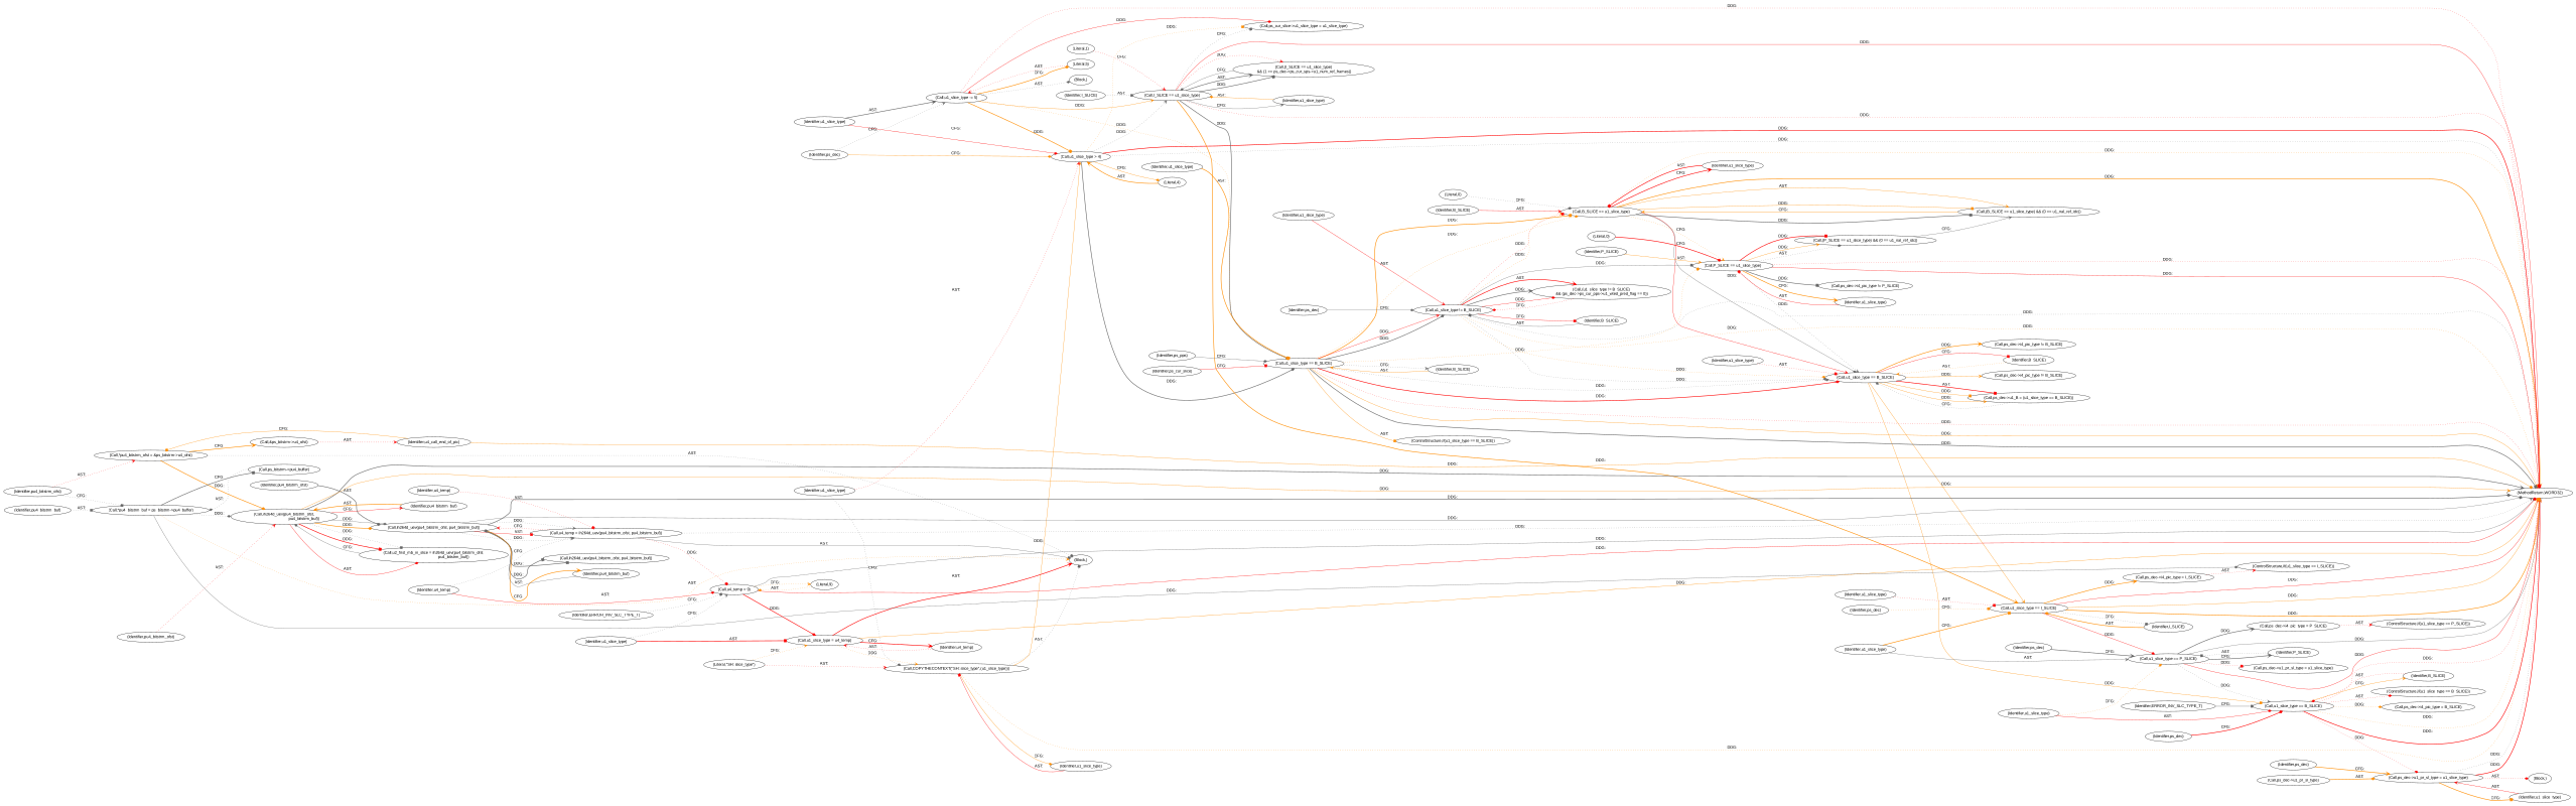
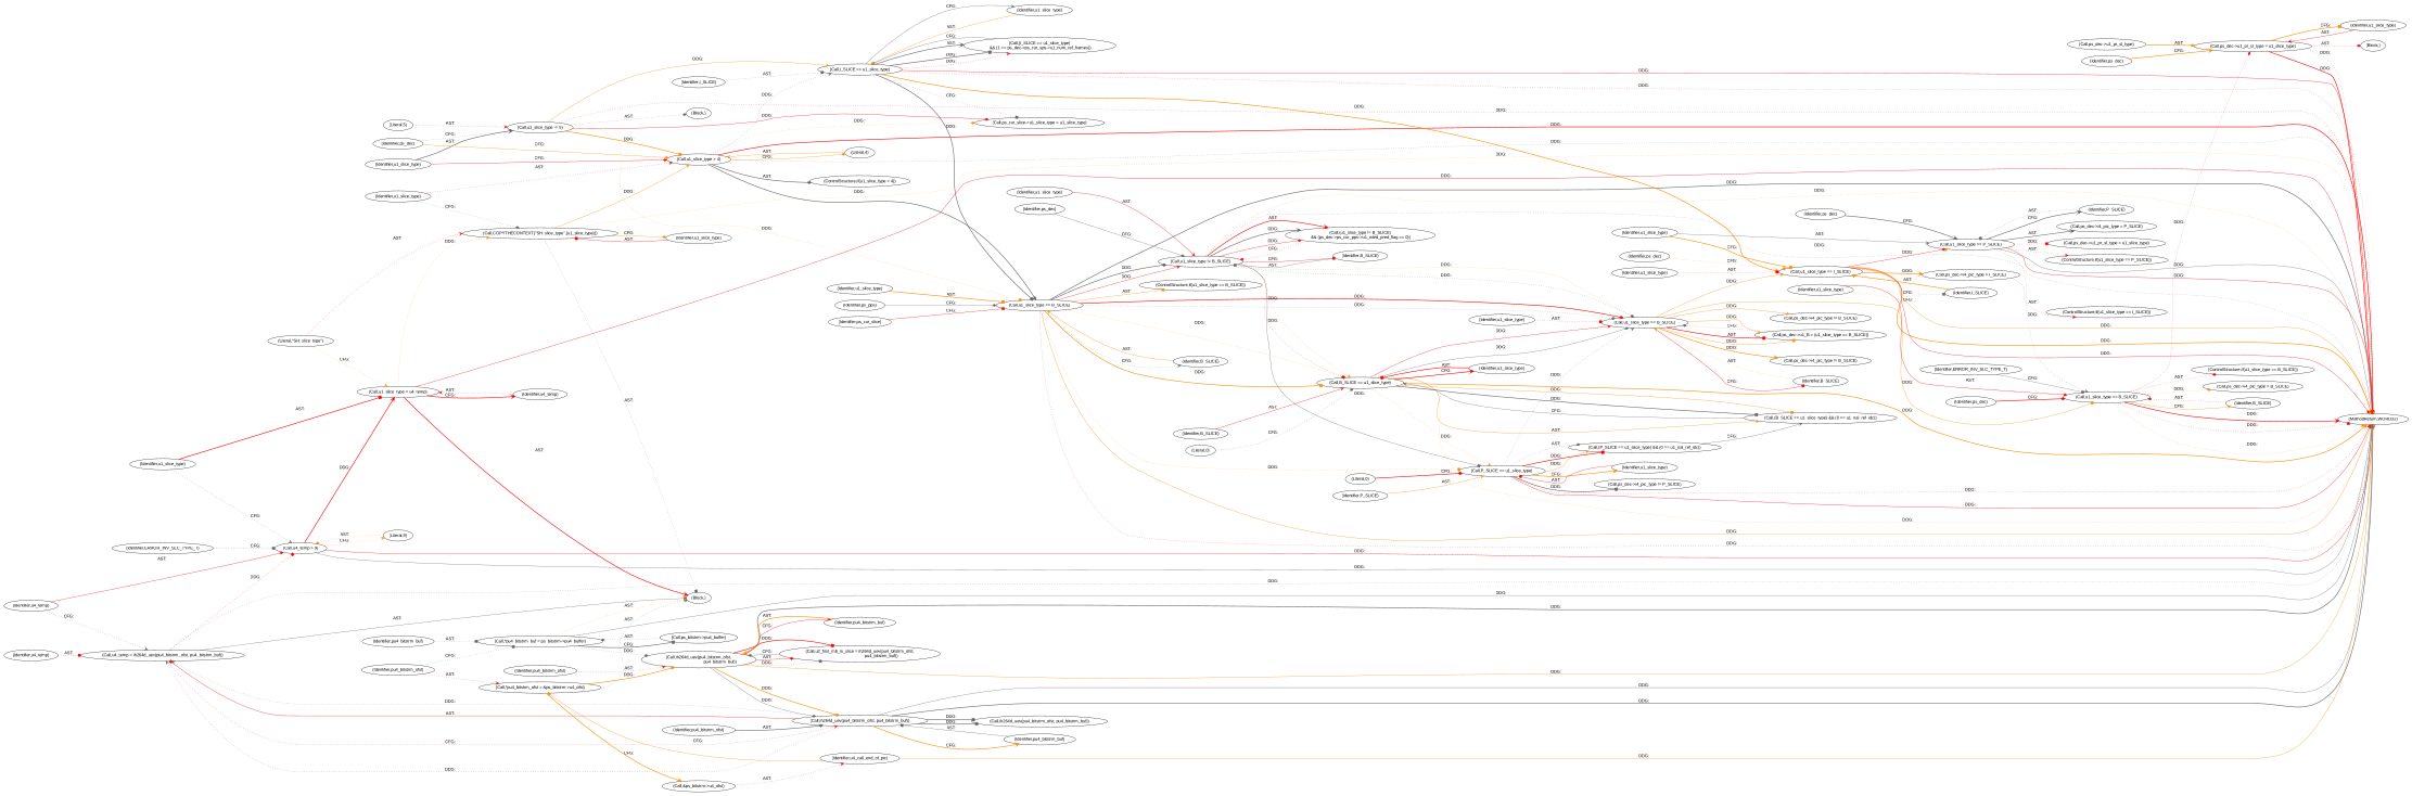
  digraph {
    fontname="Liberation Sans"
    rankdir=LR
    node [fontname="Liberation Sans"]
    edge [arrowhead=vee color=gray40 fontname="Liberation Sans" style=dotted]
    n1 [label="(Call,ps_dec->u1_pr_sl_type = u1_slice_type)"]
    n2 [label="(MethodReturn,WORD32)"]
    n3 [label="(Block,)"]
    n4 [label="(Identifier,u1_slice_type)"]
    n5 [label="(Call,u1_slice_type == B_SLICE)"]
    n6 [label="(Identifier,B_SLICE)"]
    n7 [label="(ControlStructure,if(u1_slice_type == B_SLICE))"]
    n8 [label="(Call,ps_dec->i4_pic_type = B_SLICE)"]
    n9 [label="(Call,u1_slice_type == P_SLICE)"]
    n10 [label="(Call,ps_dec->u1_pr_sl_type = u1_slice_type)"]
    n11 [label="(ControlStructure,if(u1_slice_type == P_SLICE))"]
    n12 [label="(Identifier,P_SLICE)"]
    n13 [label="(Call,ps_dec->i4_pic_type = P_SLICE)"]
    n14 [label="(Call,u1_slice_type == I_SLICE)"]
    n15 [label="(Call,ps_dec->i4_pic_type = I_SLICE)"]
    n16 [label="(Identifier,I_SLICE)"]
    n17 [label="(ControlStructure,if(u1_slice_type == I_SLICE))"]
    n18 [label="(Call,u1_slice_type == B_SLICE)"]
    n19 [label="(Identifier,B_SLICE)"]
    n20 [label="(Call,ps_dec->i4_pic_type != B_SLICE)"]
    n21 [label="(Call,ps_dec->u1_B = (u1_slice_type == B_SLICE))"]
    n22 [label="(Call,ps_dec->i4_pic_type != B_SLICE)"]
    n23 [label="(Call,u1_slice_type == B_SLICE)"]
    n24 [label="(Call,B_SLICE == u1_slice_type)"]
    n25 [label="(Call,u1_slice_type != B_SLICE)"]
    n26 [label="(Call,P_SLICE == u1_slice_type)"]
    n27 [label="(ControlStructure,if(u1_slice_type == B_SLICE))"]
    n28 [label="(Identifier,B_SLICE)"]
    n29 [label="(Call,(B_SLICE == u1_slice_type) && (0 == u1_nal_ref_idc))"]
    n30 [label="(Identifier,u1_slice_type)"]
    n31 [label="(Call,(u1_slice_type != B_SLICE)\n && (ps_dec->ps_cur_pps->u1_wted_pred_flag == 0))"]
    n32 [label="(Identifier,B_SLICE)"]
    n33 [label="(Call,ps_dec->i4_pic_type != P_SLICE)"]
    n34 [label="(Call,(P_SLICE == u1_slice_type) && (0 == u1_nal_ref_idc))"]
    n35 [label="(Identifier,u1_slice_type)"]
    n36 [label="(Call,u1_slice_type > 4)"]
    n37 [label="(Call,I_SLICE == u1_slice_type)"]
+   n38 [label="(ControlStructure,if(u1_slice_type > 4))"]
    n39 [label="(Call,ps_cur_slice->u1_slice_type = u1_slice_type)"]
    n40 [label="(Literal,4)"]
    n41 [label="(Call,(I_SLICE == u1_slice_type)\n && (1 >= ps_dec->ps_cur_sps->u1_num_ref_frames))"]
    n42 [label="(Identifier,u1_slice_type)"]
    n43 [label="(Call,u1_slice_type -= 5)"]
    n44 [label="(Literal,5)"]
    n45 [label="(Block,)"]
    n46 [label="(Call,COPYTHECONTEXT(\"SH: slice_type\",(u1_slice_type)))"]
    n47 [label="(Identifier,u1_slice_type)"]
    n48 [label="(Block,)"]
    n49 [label="(Call,u1_slice_type = u4_temp)"]
    n50 [label="(Identifier,u4_temp)"]
    n51 [label="(Call,u4_temp > 9)"]
    n52 [label="(Literal,9)"]
    n53 [label="(Call,u4_temp = ih264d_uev(pu4_bitstrm_ofst, pu4_bitstrm_buf))"]
    n54 [label="(Call,ih264d_uev(pu4_bitstrm_ofst, pu4_bitstrm_buf))"]
    n55 [label="(Call,ih264d_uev(pu4_bitstrm_ofst, pu4_bitstrm_buf))"]
    n56 [label="(Identifier,pu4_bitstrm_buf)"]
    n57 [label="(Call,ih264d_uev(pu4_bitstrm_ofst,\n                                     pu4_bitstrm_buf))"]
    n58 [label="(Call,u2_first_mb_in_slice = ih264d_uev(pu4_bitstrm_ofst,\n                                     pu4_bitstrm_buf))"]
    n59 [label="(Identifier,pu4_bitstrm_buf)"]
    n60 [label="(Call,*pu4_bitstrm_ofst = &ps_bitstrm->u4_ofst)"]
    n61 [label="(Call,&ps_bitstrm->u4_ofst)"]
    n62 [label="(Identifier,u4_call_end_of_pic)"]
    n63 [label="(Call,*pu4_bitstrm_buf = ps_bitstrm->pu4_buffer)"]
    n64 [label="(Call,ps_bitstrm->pu4_buffer)"]
    n65 [label="(Identifier,ps_dec)"]
    n66 [label="(Literal,0)"]
    n67 [label="(Literal,0)"]
    n68 [label="(Identifier,P_SLICE)"]
    n69 [label="(Identifier,u1_slice_type)"]
    n70 [label="(Call,ps_dec->u1_pr_sl_type)"]
    n71 [label="(Identifier,ps_dec)"]
    n72 [label="(Identifier,pu4_bitstrm_ofst)"]
    n73 [label="(Identifier,pu4_bitstrm_ofst)"]
    n74 [label="(Identifier,ps_dec)"]
    n75 [label="(Identifier,u1_slice_type)"]
    n76 [label="(Identifier,u1_slice_type)"]
    n77 [label="(Identifier,ERROR_INV_SLC_TYPE_T)"]
    n78 [label="(Identifier,u1_slice_type)"]
-   n79 [label="(Literal,1)"]
    n80 [label="(Identifier,ps_cur_slice)"]
    n81 [label="(Identifier,pu4_bitstrm_ofst)"]
    n82 [label="(Identifier,u1_slice_type)"]
    n83 [label="(Identifier,pu4_bitstrm_buf)"]
    n84 [label="(Identifier,u1_slice_type)"]
    n85 [label="(Identifier,u1_slice_type)"]
    n86 [label="(Identifier,I_SLICE)"]
    n87 [label="(Identifier,u1_slice_type)"]
    n88 [label="(Literal,\"SH: slice_type\")"]
    n89 [label="(Identifier,u4_temp)"]
    n90 [label="(Identifier,u4_temp)"]
    n91 [label="(Identifier,u1_slice_type)"]
    n92 [label="(Identifier,ERROR_INV_SLC_TYPE_T)"]
    n93 [label="(Identifier,ps_dec)"]
    n94 [label="(Identifier,ps_dec)"]
    n95 [label="(Identifier,ps_dec)"]
    n96 [label="(Identifier,ps_pps)"]
    n97 [label="(Identifier,B_SLICE)"]
    n1 -> n2 [arrowhead=box label="DDG: "]
    n1 -> n2 [arrowhead=diamond color=red label="DDG: " style=bold]
    n1 -> n3 [arrowhead=diamond color=red label="AST: "]
    n1 -> n4 [arrowhead=box color=darkorange label="CFG: " style=bold]
    n4 -> n1 [color=red label="AST: " style=solid]
    n5 -> n1 [arrowhead=diamond color=red label="DDG: "]
    n5 -> n2 [arrowhead=diamond color=darkorange label="DDG: "]
    n5 -> n2 [color=red label="DDG: " style=bold]
    n5 -> n2 [arrowhead=box color=red label="DDG: "]
    n5 -> n6 [color=darkorange label="CFG: " style=solid]
    n5 -> n7 [arrowhead=diamond color=red label="AST: "]
    n5 -> n8 [arrowhead=diamond color=darkorange label="DDG: "]
    n6 -> n5 [arrowhead=diamond color=red label="AST: "]
    n9 -> n2 [arrowhead=diamond label="DDG: " style=solid]
    n9 -> n2 [arrowhead=diamond color=red label="DDG: " style=solid]
    n9 -> n5 [label="DDG: "]
    n9 -> n10 [arrowhead=box color=red label="DDG: "]
-   n13 -> n11 [color=red label="AST: "]
+   n9 -> n11 [color=red label="AST: "]
    n9 -> n12 [label="CFG: " style=bold]
-   n9 -> n13 [label="DDG: " style=bold]
+   n9 -> n13 [label="AST: " style=bold]
    n12 -> n9 [arrowhead=box label="AST: "]
    n14 -> n2 [color=darkorange label="DDG: " style=bold]
    n14 -> n2 [arrowhead=diamond color=red label="DDG: " style=solid]
    n14 -> n2 [arrowhead=box color=darkorange label="DDG: " style=solid]
    n14 -> n9 [arrowhead=diamond color=red label="DDG: " style=solid]
    n14 -> n15 [color=darkorange label="DDG: " style=bold]
    n14 -> n16 [arrowhead=box label="CFG: "]
    n15 -> n17 [color=red label="AST: "]
    n16 -> n14 [arrowhead=diamond color=darkorange label="AST: " style=bold]
    n18 -> n5 [arrowhead=box color=darkorange label="DDG: " style=solid]
    n18 -> n14 [color=darkorange label="DDG: " style=solid]
    n18 -> n19 [arrowhead=box color=red label="CFG: " style=solid]
    n18 -> n20 [color=darkorange label="DDG: " style=solid]
    n18 -> n21 [arrowhead=box color=red label="AST: " style=bold]
    n18 -> n21 [arrowhead=box color=darkorange label="DDG: " style=solid]
    n18 -> n21 [color=darkorange label="DDG: " style=solid]
    n18 -> n22 [color=darkorange label="DDG: " style=bold]
    n19 -> n18 [color=darkorange label="AST: "]
    n21 -> n18 [arrowhead=diamond label="CFG: "]
    n23 -> n2 [arrowhead=box color=red label="DDG: "]
    n23 -> n2 [arrowhead=diamond color=darkorange label="DDG: " style=solid]
    n23 -> n2 [arrowhead=box label="DDG: " style=bold]
    n23 -> n18 [arrowhead=diamond label="DDG: "]
    n23 -> n18 [arrowhead=diamond color=red label="DDG: " style=bold]
    n23 -> n24 [arrowhead=box color=darkorange label="DDG: " style=bold]
    n23 -> n24 [arrowhead=diamond color=darkorange label="DDG: "]
    n23 -> n25 [color=red label="DDG: " style=solid]
    n23 -> n25 [arrowhead=diamond label="DDG: " style=bold]
    n23 -> n26 [arrowhead=box color=darkorange label="DDG: "]
    n23 -> n27 [arrowhead=box color=darkorange label="AST: " style=solid]
    n23 -> n28 [label="CFG: "]
    n24 -> n2 [arrowhead=diamond color=darkorange label="DDG: "]
    n24 -> n2 [color=darkorange label="DDG: " style=bold]
    n24 -> n18 [color=red label="DDG: " style=solid]
    n24 -> n18 [arrowhead=diamond label="DDG: " style=solid]
-   n24 -> n26 [color=darkorange label="CFG: "]
+   n24 -> n26 [color=darkorange label="DDG: "]
    n24 -> n29 [color=darkorange label="AST: " style=solid]
    n24 -> n29 [arrowhead=box color=darkorange label="DDG: " style=solid]
    n24 -> n29 [arrowhead=box label="DDG: " style=bold]
    n24 -> n30 [color=red label="CFG: " style=bold]
    n25 -> n2 [label="DDG: "]
    n25 -> n2 [arrowhead=diamond color=darkorange label="DDG: "]
    n25 -> n18 [arrowhead=diamond color=darkorange label="DDG: "]
    n25 -> n18 [arrowhead=diamond label="DDG: "]
    n25 -> n24 [color=darkorange label="DDG: "]
    n25 -> n24 [arrowhead=box color=red label="DDG: "]
    n25 -> n26 [arrowhead=box label="DDG: " style=solid]
    n25 -> n31 [color=red label="AST: " style=bold]
    n25 -> n31 [label="DDG: " style=bold]
    n25 -> n31 [arrowhead=diamond color=red label="DDG: " style=solid]
    n25 -> n32 [arrowhead=box color=red label="CFG: " style=solid]
    n26 -> n2 [color=red label="DDG: "]
    n26 -> n2 [color=red label="DDG: " style=solid]
    n26 -> n18 [label="DDG: "]
    n26 -> n33 [arrowhead=box label="DDG: " style=bold]
    n26 -> n34 [arrowhead=diamond label="AST: "]
    n26 -> n34 [arrowhead=box color=red label="DDG: " style=bold]
    n26 -> n34 [color=darkorange label="DDG: " style=solid]
    n26 -> n35 [color=darkorange label="CFG: " style=bold]
    n28 -> n23 [color=darkorange label="AST: " style=solid]
-   n29 -> n24 [color=darkorange label="CFG: " style=solid]
+   n29 -> n24 [label="CFG: " style=solid]
    n30 -> n24 [arrowhead=box color=red label="AST: " style=bold]
    n31 -> n25 [arrowhead=diamond color=red label="CFG: "]
    n32 -> n25 [arrowhead=box label="AST: " style=solid]
    n34 -> n29 [label="CFG: " style=solid]
    n35 -> n26 [arrowhead=box color=red label="AST: " style=solid]
    n36 -> n2 [arrowhead=box label="DDG: "]
    n36 -> n2 [arrowhead=diamond color=red label="DDG: " style=bold]
    n36 -> n23 [arrowhead=diamond label="DDG: " style=bold]
    n36 -> n37 [label="DDG: "]
-   n36 -> n39 [arrowhead=box color=darkorange label="DDG: "]
+   n36 -> n38 [arrowhead=diamond label="AST: " style=bold]
+   n36 -> n39 [arrowhead=diamond color=darkorange label="DDG: "]
    n36 -> n40 [arrowhead=diamond color=darkorange label="CFG: " style=solid]
    n37 -> n2 [arrowhead=box color=red label="DDG: " style=solid]
    n37 -> n2 [color=red label="DDG: "]
    n37 -> n14 [color=darkorange label="DDG: " style=bold]
    n37 -> n23 [arrowhead=box label="DDG: " style=bold]
    n37 -> n39 [arrowhead=box label="CFG: "]
    n37 -> n41 [label="AST: " style=bold]
    n37 -> n41 [arrowhead=box label="DDG: " style=bold]
    n37 -> n41 [color=red label="DDG: "]
    n37 -> n42 [label="CFG: " style=solid]
-   n40 -> n36 [color=darkorange label="AST: " style=bold]
+   n40 -> n36 [color=darkorange label="AST: " style=solid]
    n41 -> n37 [arrowhead=diamond label="CFG: " style=solid]
    n42 -> n37 [arrowhead=diamond color=darkorange label="AST: " style=solid]
    n43 -> n2 [arrowhead=diamond color=red label="DDG: "]
    n43 -> n23 [arrowhead=box color=darkorange label="DDG: "]
    n43 -> n36 [arrowhead=box color=darkorange label="DDG: " style=bold]
    n43 -> n37 [color=darkorange label="DDG: " style=solid]
    n43 -> n39 [arrowhead=diamond color=red label="DDG: " style=solid]
-   n43 -> n44 [arrowhead=diamond color=darkorange label="CFG: " style=bold]
    n43 -> n45 [arrowhead=diamond label="AST: "]
    n44 -> n43 [color=red label="AST: "]
    n46 -> n2 [arrowhead=box color=darkorange label="DDG: "]
    n46 -> n36 [color=darkorange label="DDG: " style=solid]
    n46 -> n47 [arrowhead=diamond color=darkorange label="CFG: " style=solid]
    n46 -> n48 [arrowhead=box label="AST: "]
    n47 -> n46 [arrowhead=box color=red label="AST: " style=solid]
-   n49 -> n2 [color=darkorange label="DDG: " style=solid]
+   n49 -> n2 [color=red label="DDG: " style=solid]
    n49 -> n46 [color=darkorange label="DDG: "]
    n49 -> n48 [color=red label="AST: " style=bold]
    n49 -> n50 [color=red label="CFG: " style=bold]
    n50 -> n49 [color=red label="AST: "]
    n51 -> n2 [arrowhead=diamond label="DDG: " style=solid]
    n51 -> n2 [arrowhead=box color=red label="DDG: " style=solid]
-   n51 -> n49 [arrowhead=diamond color=red label="DDG: " style=bold]
+   n51 -> n49 [color=red label="DDG: " style=bold]
    n51 -> n52 [color=darkorange label="CFG: "]
    n52 -> n51 [arrowhead=diamond color=darkorange label="AST: "]
    n53 -> n2 [label="DDG: "]
    n53 -> n48 [arrowhead=box label="AST: " style=solid]
    n53 -> n51 [arrowhead=box color=red label="DDG: "]
    n53 -> n54 [color=red label="CFG: "]
    n54 -> n2 [arrowhead=diamond label="DDG: " style=bold]
    n54 -> n2 [arrowhead=box label="DDG: " style=solid]
    n54 -> n53 [arrowhead=box color=red label="AST: " style=solid]
    n54 -> n53 [label="DDG: "]
    n54 -> n53 [label="DDG: "]
    n54 -> n55 [arrowhead=box label="DDG: " style=bold]
    n54 -> n55 [arrowhead=box label="DDG: " style=bold]
    n54 -> n56 [color=darkorange label="CFG: " style=bold]
    n56 -> n54 [arrowhead=box label="AST: " style=solid]
    n57 -> n2 [label="DDG: " style=bold]
    n57 -> n2 [color=darkorange label="DDG: " style=solid]
    n57 -> n54 [arrowhead=diamond label="DDG: " style=solid]
    n57 -> n54 [arrowhead=diamond color=darkorange label="DDG: " style=bold]
    n57 -> n58 [arrowhead=diamond color=red label="AST: " style=solid]
    n57 -> n58 [arrowhead=box label="DDG: "]
    n57 -> n58 [arrowhead=box color=red label="DDG: " style=bold]
    n57 -> n59 [color=red label="CFG: " style=solid]
    n58 -> n57 [arrowhead=diamond label="CFG: " style=solid]
    n59 -> n57 [color=darkorange label="AST: " style=bold]
    n60 -> n48 [arrowhead=box label="AST: "]
    n60 -> n57 [arrowhead=diamond color=darkorange label="DDG: " style=bold]
    n60 -> n61 [color=darkorange label="CFG: " style=bold]
    n61 -> n62 [color=red label="AST: "]
    n62 -> n2 [arrowhead=box color=darkorange label="DDG: " style=solid]
    n62 -> n60 [arrowhead=box color=darkorange label="CFG: " style=solid]
-   n63 -> n17 [arrowhead=diamond label="DDG: " style=solid]
+   n63 -> n2 [arrowhead=diamond label="DDG: " style=solid]
    n63 -> n48 [color=darkorange label="AST: "]
    n63 -> n57 [arrowhead=diamond label="DDG: "]
    n63 -> n64 [arrowhead=box label="CFG: " style=bold]
    n64 -> n63 [arrowhead=diamond label="AST: "]
    n65 -> n5 [arrowhead=diamond color=red label="CFG: " style=bold]
    n66 -> n24 [arrowhead=diamond label="CFG: "]
    n67 -> n26 [arrowhead=diamond color=red label="CFG: " style=bold]
    n68 -> n26 [color=darkorange label="AST: " style=solid]
    n69 -> n9 [label="AST: " style=solid]
    n69 -> n14 [arrowhead=box color=darkorange label="CFG: " style=bold]
    n70 -> n1 [arrowhead=diamond color=darkorange label="AST: " style=bold]
    n71 -> n14 [arrowhead=box color=darkorange label="CFG: "]
    n72 -> n54 [arrowhead=diamond label="AST: " style=bold]
    n73 -> n60 [color=red label="AST: "]
    n73 -> n63 [arrowhead=box label="CFG: "]
    n74 -> n1 [color=darkorange label="CFG: " style=bold]
    n75 -> n5 [arrowhead=diamond color=red label="AST: " style=solid]
    n75 -> n9 [arrowhead=diamond color=darkorange label="CFG: "]
    n76 -> n18 [arrowhead=box color=red label="AST: "]
    n77 -> n51 [arrowhead=box label="CFG: "]
    n78 -> n14 [arrowhead=box color=red label="AST: "]
-   n79 -> n37 [color=red label="CFG: "]
    n80 -> n23 [arrowhead=box color=red label="CFG: " style=solid]
    n81 -> n57 [color=red label="AST: "]
    n82 -> n36 [arrowhead=diamond color=red label="CFG: " style=solid]
    n82 -> n43 [label="AST: " style=bold]
    n83 -> n63 [arrowhead=box label="AST: "]
    n84 -> n49 [arrowhead=box color=red label="AST: " style=bold]
    n84 -> n51 [label="CFG: "]
    n85 -> n25 [color=red label="AST: " style=solid]
    n86 -> n37 [arrowhead=box label="AST: "]
    n87 -> n23 [arrowhead=box color=darkorange label="AST: " style=bold]
    n88 -> n46 [color=red label="AST: "]
    n88 -> n49 [color=darkorange label="CFG: "]
    n89 -> n53 [arrowhead=box color=red label="AST: "]
    n90 -> n51 [arrowhead=diamond color=red label="AST: " style=solid]
    n90 -> n53 [label="CFG: "]
    n91 -> n36 [color=red label="AST: "]
    n91 -> n46 [arrowhead=diamond label="CFG: "]
    n92 -> n5 [arrowhead=box label="CFG: " style=solid]
    n93 -> n25 [arrowhead=diamond label="CFG: " style=solid]
    n94 -> n36 [arrowhead=diamond color=darkorange label="CFG: " style=solid]
    n94 -> n43 [label="CFG: "]
    n95 -> n9 [label="CFG: " style=bold]
    n96 -> n23 [arrowhead=diamond label="CFG: " style=solid]
    n97 -> n24 [color=red label="AST: " style=solid]
  }
